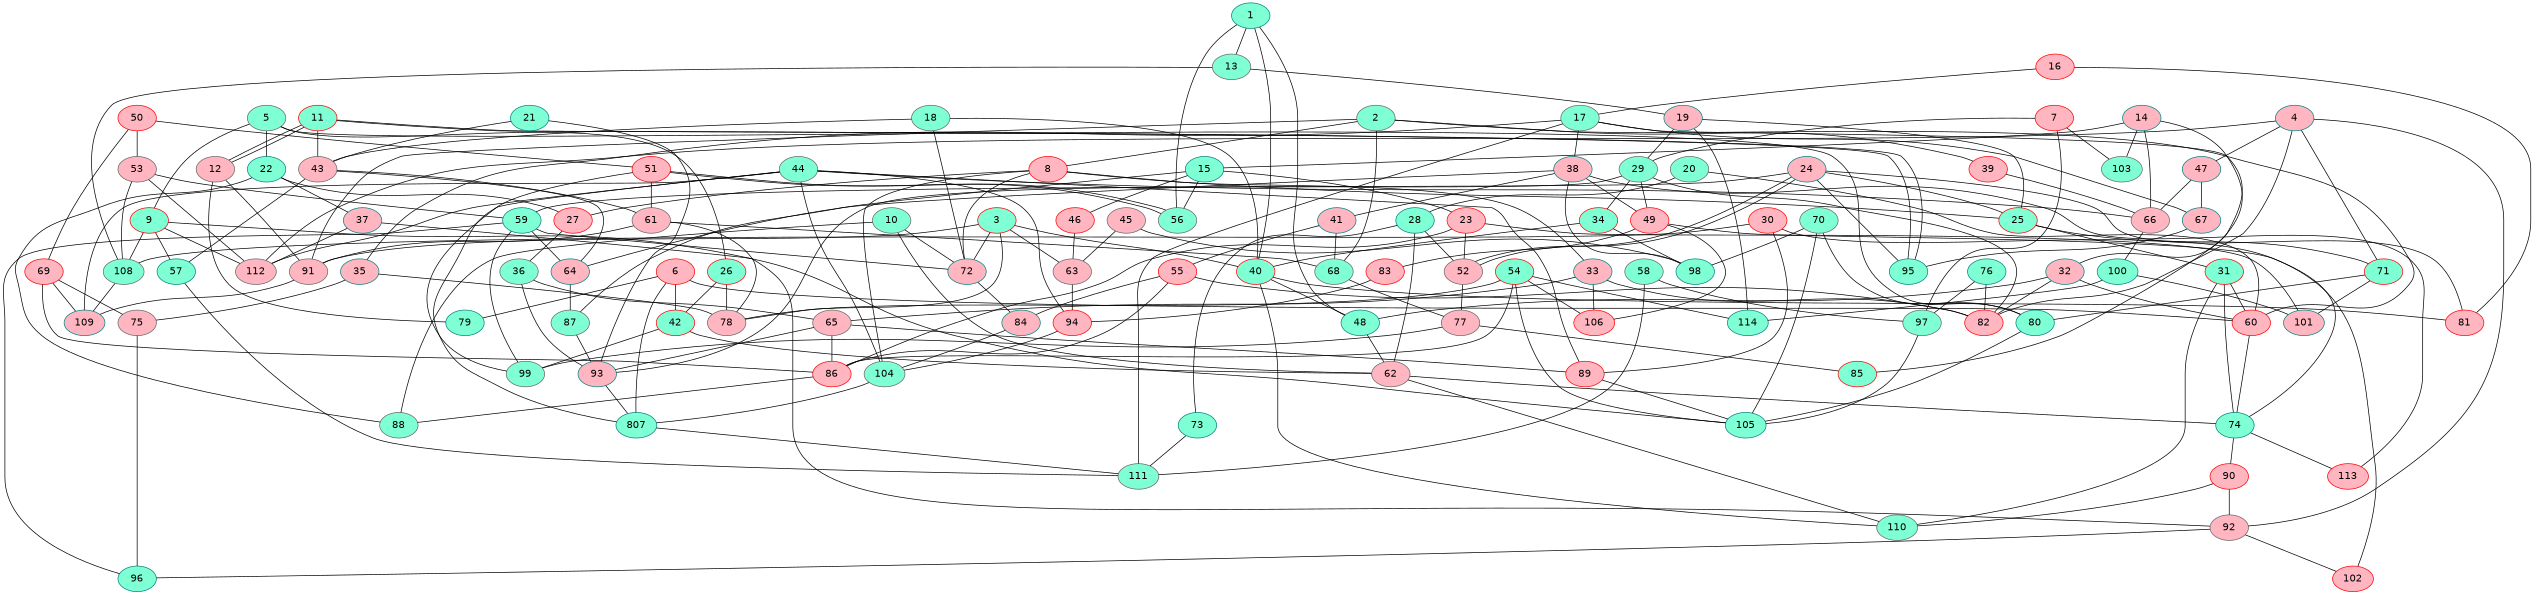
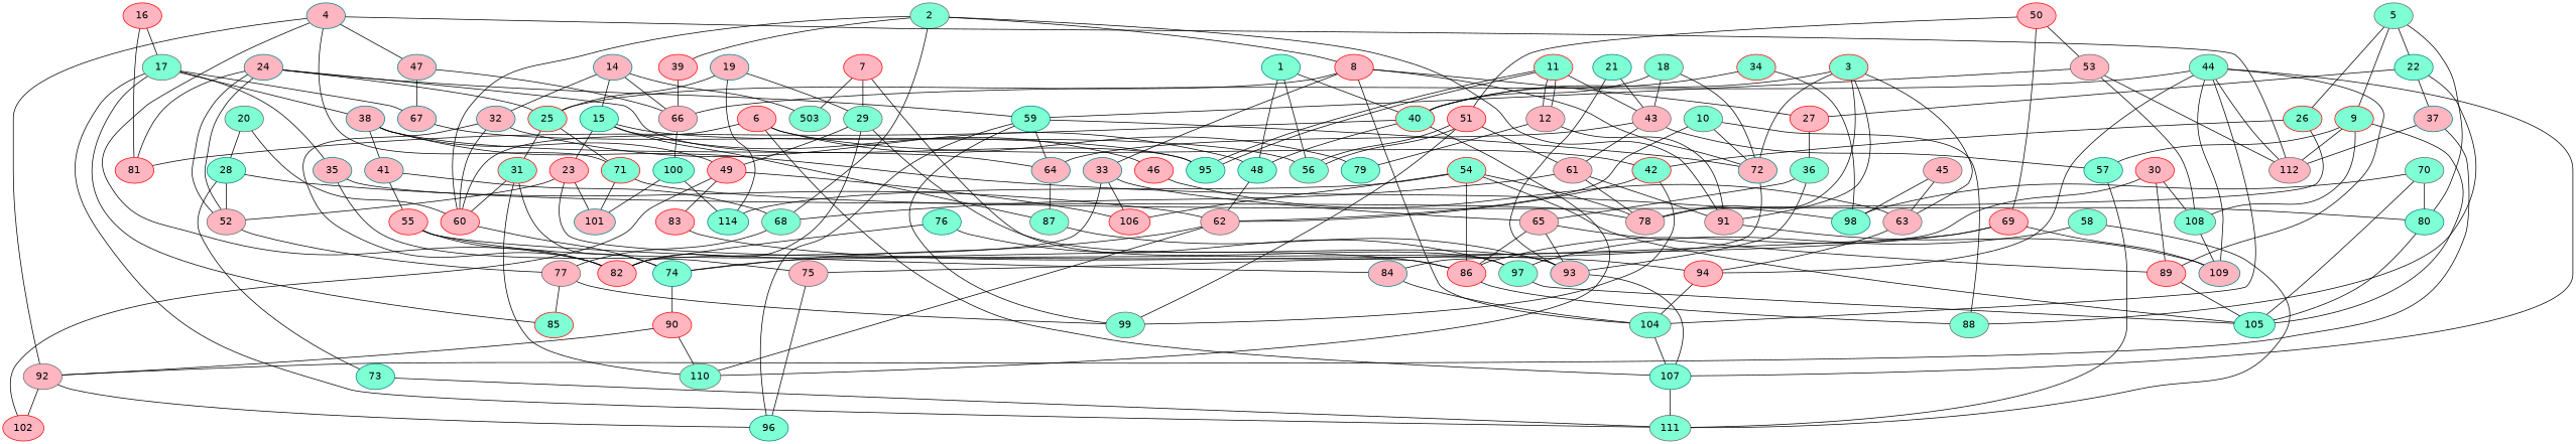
  graph {
    fontname="DejaVu Sans"
    node [color=gray40 fillcolor=lightpink fontname="DejaVu Sans" style=filled]
    edge [fontname="DejaVu Sans"]
    1 [color=teal fillcolor=aquamarine]
-   13 [fillcolor=aquamarine]
    40 [color=red fillcolor=aquamarine]
    48 [color=teal fillcolor=aquamarine]
    56 [fillcolor=aquamarine]
    108 [fillcolor=aquamarine]
    19 [color=teal]
    81 [color=red]
    110 [fillcolor=aquamarine]
    62
    2 [fillcolor=aquamarine]
    8 [color=red]
    39 [color=red]
    60 [color=red]
    68 [fillcolor=aquamarine]
    91
    72 [color=teal]
    25 [color=red fillcolor=aquamarine]
    27 [color=red]
    33 [color=teal]
    104 [fillcolor=aquamarine]
    66
    74 [color=teal fillcolor=aquamarine]
    77
    109 [color=teal]
    3 [color=red fillcolor=aquamarine]
    63
    78
    94 [color=red]
    84 [color=teal]
    4 [color=teal]
    47 [color=teal]
    71 [color=red fillcolor=aquamarine]
    82 [color=red]
    92
    112
    67 [color=teal]
    80 [color=teal fillcolor=aquamarine]
    101 [color=teal]
    102 [color=red]
    96 [color=teal fillcolor=aquamarine]
    5 [fillcolor=aquamarine]
    9 [color=red fillcolor=aquamarine]
    22 [color=teal fillcolor=aquamarine]
    26 [color=red fillcolor=aquamarine]
    57 [color=teal fillcolor=aquamarine]
    105 [color=teal fillcolor=aquamarine]
    88 [fillcolor=aquamarine]
    37 [color=teal]
    42 [color=red fillcolor=aquamarine]
    6 [color=red]
    79 [color=teal fillcolor=aquamarine]
-   107 [color=teal fillcolor=aquamarine label=807]
+   107 [color=teal fillcolor=aquamarine]
    99 [fillcolor=aquamarine]
    111 [fillcolor=aquamarine]
    7 [color=red]
    29 [fillcolor=aquamarine]
    97 [fillcolor=aquamarine]
-   103 [fillcolor=aquamarine]
+   103 [fillcolor=aquamarine label=503]
    93 [color=teal]
    34 [color=red fillcolor=aquamarine]
    49 [color=red]
    31 [color=red fillcolor=aquamarine]
    36 [fillcolor=aquamarine]
    65
    106 [color=red]
    10 [fillcolor=aquamarine]
    11 [color=red fillcolor=aquamarine]
    12
    43
    95 [color=teal fillcolor=aquamarine]
    64 [color=teal]
    61
    114 [color=teal fillcolor=aquamarine]
    14 [color=teal]
    15 [color=teal fillcolor=aquamarine]
    32 [color=teal]
    23 [color=red]
    46 [color=red]
    87 [fillcolor=aquamarine]
    100 [color=teal fillcolor=aquamarine]
    52
    86 [color=red]
    16 [color=red]
    17 [fillcolor=aquamarine]
    35 [color=teal]
    38 [color=teal]
    85 [color=red fillcolor=aquamarine]
    75
    98 [color=teal fillcolor=aquamarine]
    41 [color=teal]
-   113 [color=red]
    18 [fillcolor=aquamarine]
    20 [fillcolor=aquamarine]
    28 [color=teal fillcolor=aquamarine]
    73 [color=teal fillcolor=aquamarine]
    21 [color=teal fillcolor=aquamarine]
    24 [color=teal]
    59 [color=teal fillcolor=aquamarine]
    83 [color=red]
    30 [color=red]
    89 [color=red]
    90 [color=red]
    55 [color=red]
    44 [fillcolor=aquamarine]
    45
    50 [color=red]
    51 [color=red]
    53
    69 [color=red]
    54 [color=red fillcolor=aquamarine]
    58 [fillcolor=aquamarine]
    76 [color=teal fillcolor=aquamarine]
    70 [fillcolor=aquamarine]
-   1 -- 13
    1 -- 40
    1 -- 48
    1 -- 56
-   13 -- 108
-   13 -- 19
    40 -- 48
    40 -- 81
    40 -- 110
    48 -- 62
    108 -- 109
    19 -- 25
    19 -- 29
    19 -- 114
    62 -- 110
    62 -- 74
    2 -- 8
    2 -- 39
    2 -- 60
    2 -- 68
    2 -- 91
    8 -- 72
    8 -- 25
    8 -- 27
    8 -- 33
    8 -- 104
    39 -- 66
    60 -- 74
    68 -- 77
    91 -- 109
    72 -- 84
    25 -- 71
    25 -- 31
    27 -- 36
    33 -- 82
    33 -- 65
    33 -- 106
    104 -- 107
    66 -- 100
-   74 -- 113
    74 -- 90
    77 -- 99
    77 -- 85
    3 -- 40
    3 -- 91
    3 -- 72
    3 -- 63
    3 -- 78
    63 -- 94
    94 -- 104
    84 -- 104
    4 -- 47
    4 -- 71
    4 -- 82
    4 -- 92
    4 -- 112
    47 -- 66
    47 -- 67
    71 -- 80
    71 -- 101
    92 -- 102
    92 -- 96
    67 -- 95
    80 -- 105
    5 -- 80
    5 -- 9
    5 -- 22
    5 -- 26
    9 -- 108
    9 -- 112
    9 -- 57
    9 -- 105
    22 -- 27
    22 -- 88
    22 -- 37
    26 -- 78
    26 -- 42
    57 -- 111
    37 -- 92
    37 -- 112
    42 -- 62
    42 -- 99
    6 -- 60
    6 -- 42
    6 -- 79
    6 -- 107
    107 -- 111
    7 -- 29
    7 -- 97
    7 -- 103
    29 -- 82
    29 -- 93
-   29 -- 34
    29 -- 49
    97 -- 105
    93 -- 107
    34 -- 40
    34 -- 98
    49 -- 102
    49 -- 106
    49 -- 83
    31 -- 110
    31 -- 60
    31 -- 74
    36 -- 93
    36 -- 65
    65 -- 93
    65 -- 86
    65 -- 89
    10 -- 62
    10 -- 72
    10 -- 88
    11 -- 12
    11 -- 12
    11 -- 43
    11 -- 95
    11 -- 95
    12 -- 91
    12 -- 79
    43 -- 57
    43 -- 64
    43 -- 61
    64 -- 87
    61 -- 68
    61 -- 91
    61 -- 78
    14 -- 66
    14 -- 103
    14 -- 15
    14 -- 32
    15 -- 56
    15 -- 23
    15 -- 46
    15 -- 87
    32 -- 48
    32 -- 60
    32 -- 82
    23 -- 101
    23 -- 52
    23 -- 86
    46 -- 63
    87 -- 93
    100 -- 101
    100 -- 114
    52 -- 77
    86 -- 88
    16 -- 81
    16 -- 17
    17 -- 67
    17 -- 111
    17 -- 35
    17 -- 38
    17 -- 85
    35 -- 78
    35 -- 75
    38 -- 49
    38 -- 64
    38 -- 98
    38 -- 41
-   38 -- 113
    75 -- 96
    41 -- 68
    41 -- 55
    18 -- 40
    18 -- 72
    18 -- 43
    20 -- 60
    20 -- 28
    28 -- 62
    28 -- 52
    28 -- 73
    73 -- 111
    21 -- 93
    21 -- 43
    24 -- 81
    24 -- 25
    24 -- 95
    24 -- 52
    24 -- 52
    24 -- 59
    59 -- 72
    59 -- 96
    59 -- 99
    59 -- 64
    83 -- 94
    30 -- 108
    30 -- 74
    30 -- 89
    89 -- 105
    90 -- 110
    90 -- 92
    55 -- 84
    55 -- 82
    55 -- 86
    44 -- 104
    44 -- 66
    44 -- 109
    44 -- 94
    44 -- 112
    44 -- 107
    44 -- 89
    45 -- 63
    45 -- 98
    50 -- 51
    50 -- 53
    50 -- 69
    51 -- 56
    51 -- 56
    51 -- 99
    51 -- 61
    53 -- 108
    53 -- 112
    53 -- 59
    69 -- 109
    69 -- 86
    69 -- 75
    54 -- 78
    54 -- 105
    54 -- 106
    54 -- 114
    54 -- 86
    58 -- 111
    58 -- 97
    76 -- 82
    76 -- 97
    70 -- 80
    70 -- 105
    70 -- 98
  }
